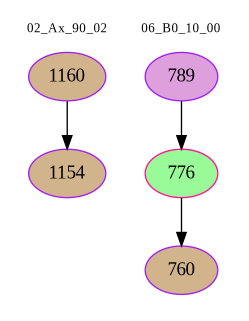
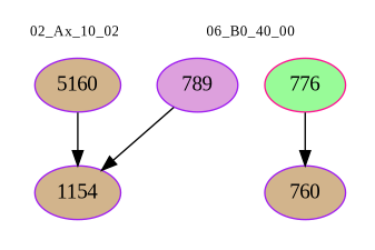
  digraph {
    fontname="Liberation Serif"
    node [color=purple fillcolor=tan fontname="Liberation Serif" style=filled]
    edge [color=black fontname="Liberation Serif" style=solid]
-   n1 [label=1160]
+   n1 [label=5160]
    n2 [label=1154]
    n3 [fillcolor=plum label=789]
    n4 [label=760]
    n5 [color=deeppink fillcolor=palegreen label=776]
    subgraph cluster_1 {
      color=white
      fontsize=10
-     label="02_Ax_90_02"
+     label="02_Ax_10_02"
      n1
      n2
    }
    subgraph cluster_2 {
      color=white
      fontsize=10
-     label="06_B0_10_00"
+     label="06_B0_40_00"
      n3
      n4
      n5
    }
    n1 -> n2
-   n3 -> n5
+   n3 -> n2
    n5 -> n4
  }
